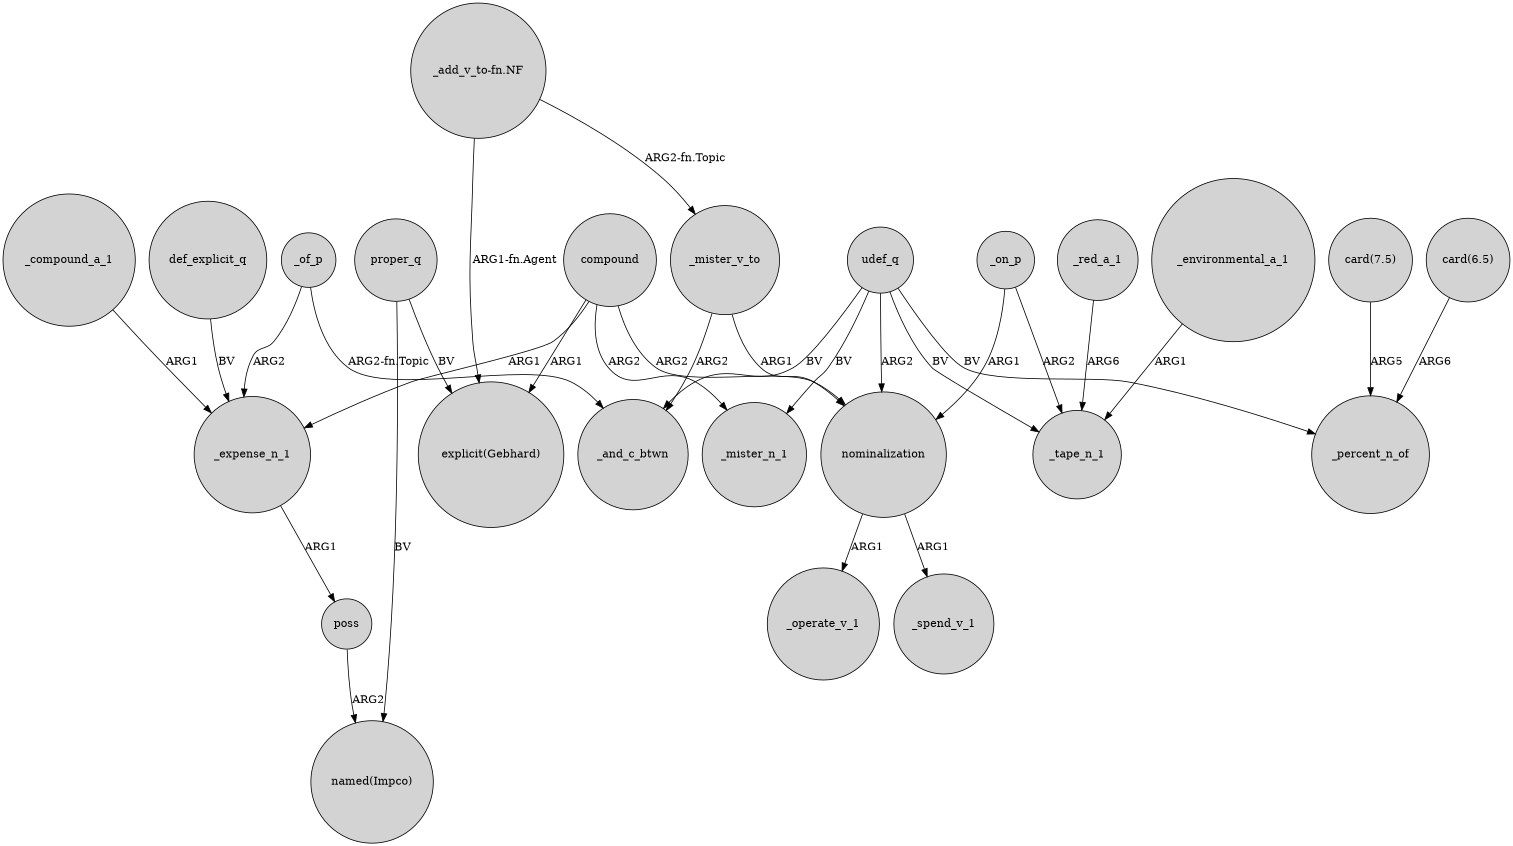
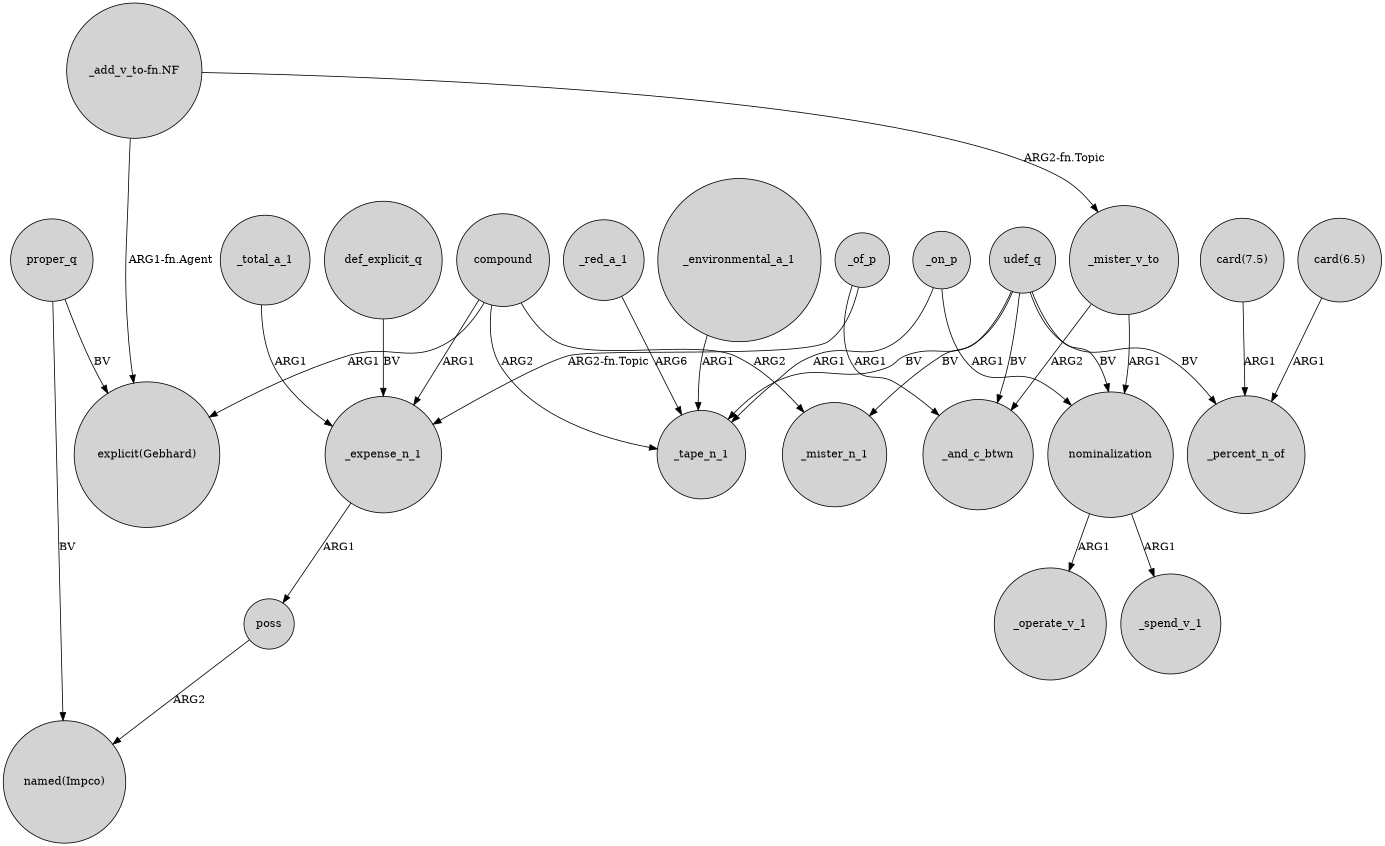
  digraph {
    node [shape=circle style=filled]
-   _total_a_1 [label=_compound_a_1]
+   _total_a_1
    _expense_n_1
    poss
    _of_p
    _and_c_btwn
    def_explicit_q
    compound
    nominalization
    _mister_n_1
    n10 [label="explicit(Gebhard)"]
    _operate_v_1
    _spend_v_1
    _environmental_a_1
    _tape_n_1
    "card(7.5)"
    _percent_n_of
    "_add_v_to-fn.NF"
    n18 [label=_mister_v_to]
    udef_q
    "named(Impco)"
    _on_p
    "card(6.5)"
    proper_q
    _red_a_1
    _total_a_1 -> _expense_n_1 [label=ARG1]
    _expense_n_1 -> poss [label=ARG1]
    poss -> "named(Impco)" [label=ARG2]
-   _of_p -> _expense_n_1 [label=ARG2]
-   _of_p -> _and_c_btwn [label="ARG2-fn.Topic"]
+   _of_p -> _expense_n_1 [label="ARG2-fn.Topic"]
+   _of_p -> _and_c_btwn [label=ARG1]
    def_explicit_q -> _expense_n_1 [label=BV]
    compound -> _expense_n_1 [label=ARG1]
-   compound -> nominalization [label=ARG2]
+   compound -> _tape_n_1 [label=ARG2]
    compound -> _mister_n_1 [label=ARG2]
    compound -> n10 [label=ARG1]
    nominalization -> _operate_v_1 [label=ARG1]
    nominalization -> _spend_v_1 [label=ARG1]
    _environmental_a_1 -> _tape_n_1 [label=ARG1]
-   "card(7.5)" -> _percent_n_of [label=ARG5]
+   "card(7.5)" -> _percent_n_of [label=ARG1]
    "_add_v_to-fn.NF" -> n10 [label="ARG1-fn.Agent"]
    "_add_v_to-fn.NF" -> n18 [label="ARG2-fn.Topic"]
    n18 -> _and_c_btwn [label=ARG2]
    n18 -> nominalization [label=ARG1]
    udef_q -> _and_c_btwn [label=BV]
-   udef_q -> nominalization [label=ARG2]
+   udef_q -> nominalization [label=BV]
    udef_q -> _mister_n_1 [label=BV]
    udef_q -> _tape_n_1 [label=BV]
    udef_q -> _percent_n_of [label=BV]
    _on_p -> nominalization [label=ARG1]
-   _on_p -> _tape_n_1 [label=ARG2]
-   "card(6.5)" -> _percent_n_of [label=ARG6]
+   _on_p -> _tape_n_1 [label=ARG1]
+   "card(6.5)" -> _percent_n_of [label=ARG1]
    proper_q -> n10 [label=BV]
    proper_q -> "named(Impco)" [label=BV]
    _red_a_1 -> _tape_n_1 [label=ARG6]
  }
